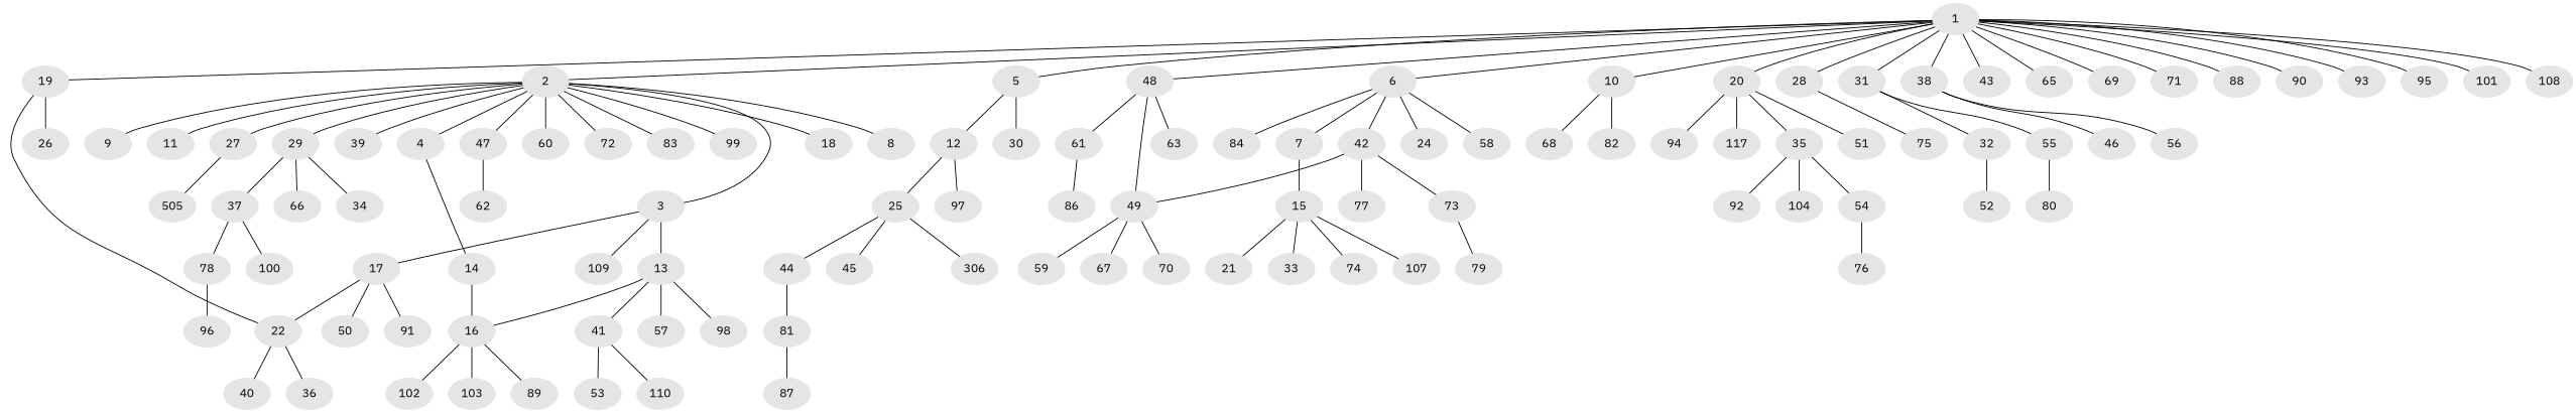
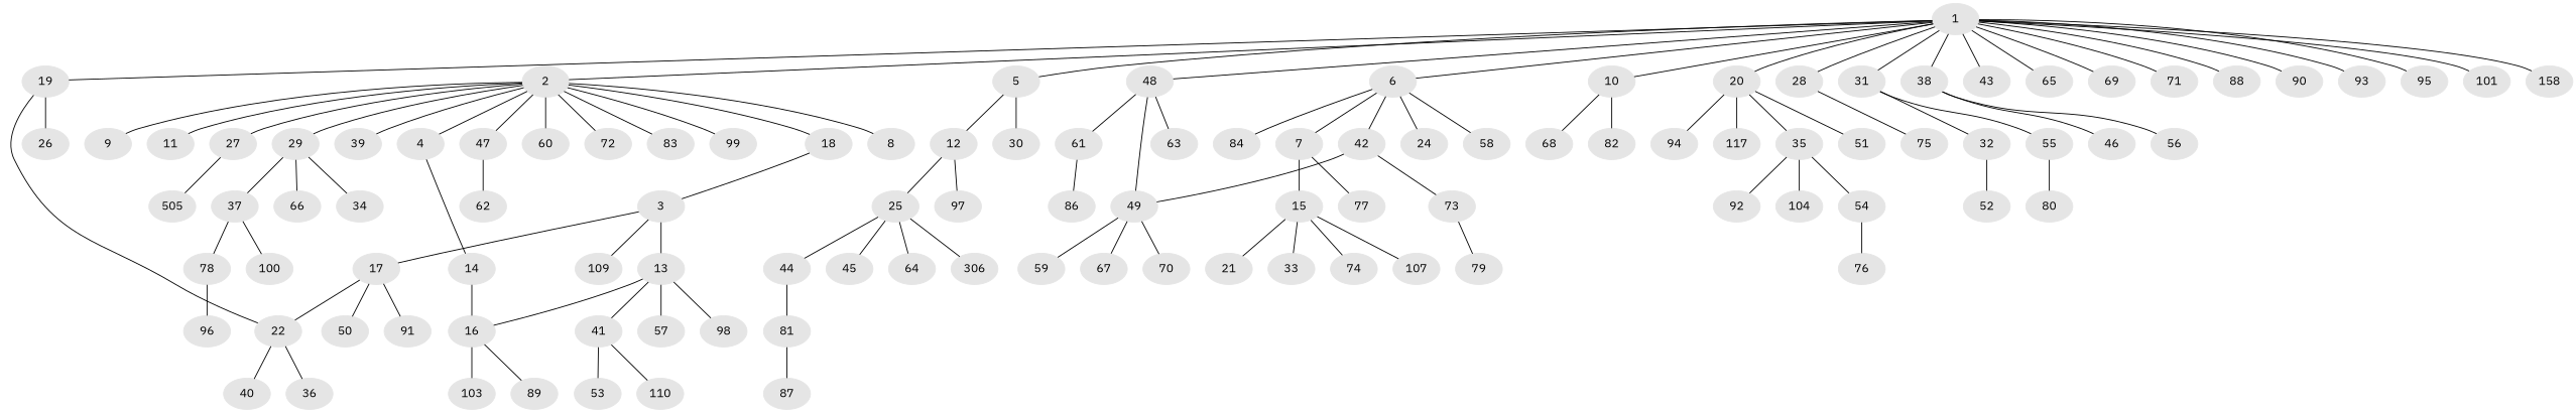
  graph {
    fontname="IBM Plex Sans"
    node [color=gray90 fontname="IBM Plex Sans" style=filled]
    edge [fontname="IBM Plex Sans"]
    1
    2
    5
    6
    10
    19
    20
    28
    31
    38
    43
    48
    65
    69
    71
    88
    90
    93
    95
    101
-   108
+   108 [label=158]
    3
    4
    8
    9
    11
    18
    27
    29
    39
    47
    60
    72
    83
    99
    12
    30
    7
    24
    42
    58
    84
    68
    82
    22
    26
    35
    51
    94
    n50 [label=117]
    75
    32
    55
    46
    56
    49
    61
    63
    13
    17
    109
    14
    n63 [label=505]
    34
    37
    66
    62
    16
    41
    57
    98
    50
    91
    25
    97
    15
    73
    77
    21
    33
    74
    107
    44
    45
+   64
    n86 [label=306]
    89
-   102
    103
    53
    110
    36
    40
    54
    92
    104
    81
    78
    100
    52
    80
    76
    96
    59
    67
    70
    79
    87
    86
    1 -- 2
    1 -- 5
    1 -- 6
    1 -- 10
    1 -- 19
    1 -- 20
    1 -- 28
    1 -- 31
    1 -- 38
    1 -- 43
    1 -- 48
    1 -- 65
    1 -- 69
    1 -- 71
    1 -- 88
    1 -- 90
    1 -- 93
    1 -- 95
    1 -- 101
    1 -- 108
-   2 -- 3
+   18 -- 3
    2 -- 4
    2 -- 8
    2 -- 9
    2 -- 11
    2 -- 18
    2 -- 27
    2 -- 29
    2 -- 39
    2 -- 47
    2 -- 60
    2 -- 72
    2 -- 83
    2 -- 99
    5 -- 12
    5 -- 30
    6 -- 7
    6 -- 24
    6 -- 42
    6 -- 58
    6 -- 84
    10 -- 68
    10 -- 82
    19 -- 22
    19 -- 26
    20 -- 35
    20 -- 51
    20 -- 94
    20 -- n50
    28 -- 75
    31 -- 32
    31 -- 55
    38 -- 46
    38 -- 56
    48 -- 49
    48 -- 61
    48 -- 63
    3 -- 13
    3 -- 17
    3 -- 109
    4 -- 14
    27 -- n63
    29 -- 34
    29 -- 37
    29 -- 66
    47 -- 62
    12 -- 25
    12 -- 97
    7 -- 15
    42 -- 49
    42 -- 73
-   42 -- 77
+   7 -- 77
    22 -- 36
    22 -- 40
    35 -- 54
    35 -- 92
    35 -- 104
    32 -- 52
    55 -- 80
    49 -- 59
    49 -- 67
    49 -- 70
    61 -- 86
    13 -- 16
    13 -- 41
    13 -- 57
    13 -- 98
    17 -- 22
    17 -- 50
    17 -- 91
    14 -- 16
    37 -- 78
    37 -- 100
    16 -- 89
-   16 -- 102
    16 -- 103
    41 -- 53
    41 -- 110
    25 -- 44
    25 -- 45
+   25 -- 64
    25 -- n86
    15 -- 21
    15 -- 33
    15 -- 74
    15 -- 107
    73 -- 79
    44 -- 81
    54 -- 76
    81 -- 87
    78 -- 96
  }
